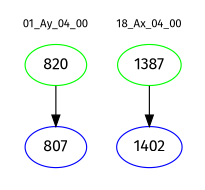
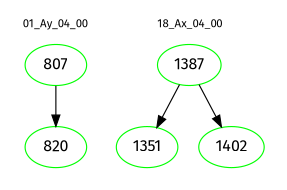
  digraph {
    fontname="Fira Sans"
    node [color=green fontname="Fira Sans"]
    edge [color=black fontname="Fira Sans"]
    n1 [label=820]
-   n2 [color=blue label=807]
+   n2 [label=807]
    n3 [label=1387]
-   n5 [color=blue label=1402]
+   n4 [label=1351]
+   n5 [label=1402]
    subgraph cluster_1 {
      color=white
      fontsize=10
      label="01_Ay_04_00"
      n1
      n2
    }
    subgraph cluster_2 {
      color=white
      fontsize=10
      label="18_Ax_04_00"
      n3
+     n4
      n5
    }
-   n1 -> n2
+   n2 -> n1
+   n3 -> n4
    n3 -> n5
  }
